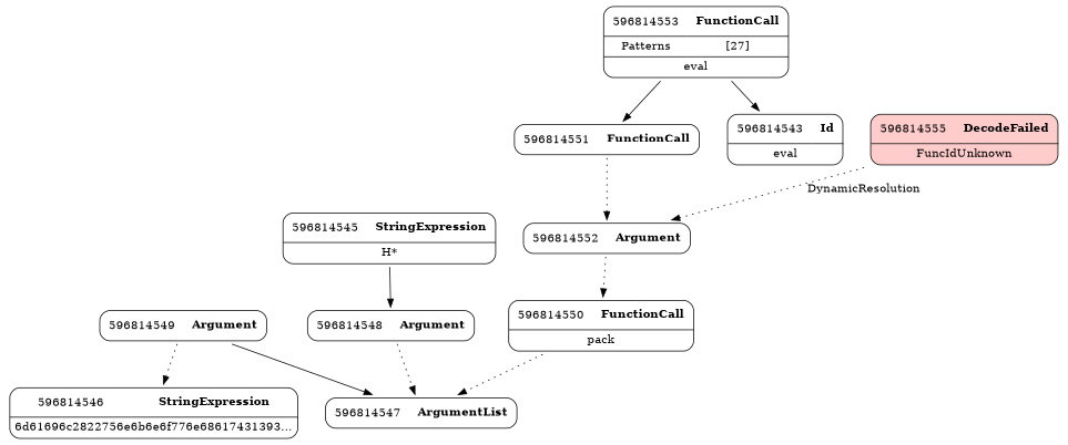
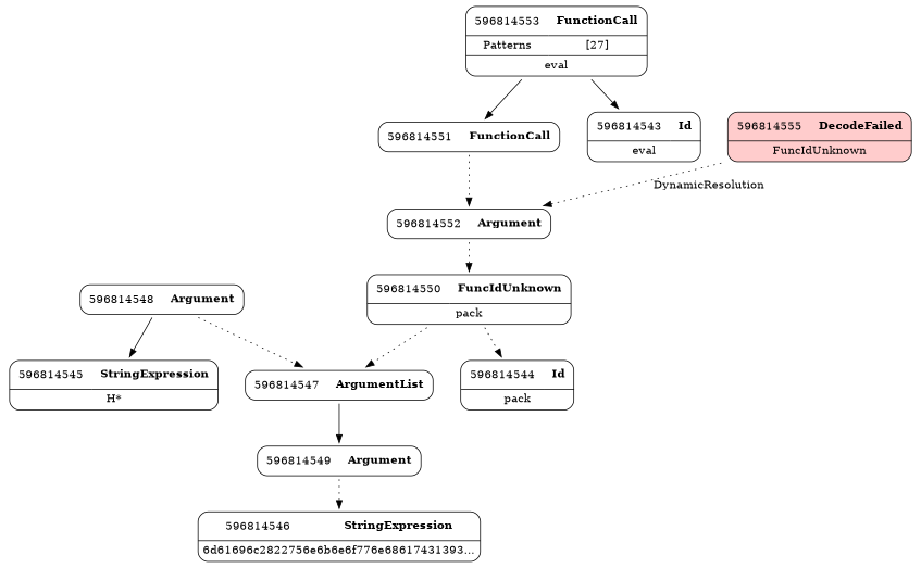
  digraph {
    node [shape=none]
    edge [style=dotted weight=2]
    n1 [label=<<TABLE border='1' cellspacing='0' cellpadding='10' style='rounded' ><TR><TD border='0'>596814546</TD><TD border='0'><B>StringExpression</B></TD></TR><HR/><TR><TD border='0' cellpadding='5' colspan='2'>6d61696c2822756e6b6e6f776e68617431393...</TD></TR></TABLE>>]
    n2 [label=<<TABLE border='1' cellspacing='0' cellpadding='10' style='rounded' ><TR><TD border='0'>596814547</TD><TD border='0'><B>ArgumentList</B></TD></TR></TABLE>>]
    n3 [label=<<TABLE border='1' cellspacing='0' cellpadding='10' style='rounded' ><TR><TD border='0'>596814549</TD><TD border='0'><B>Argument</B></TD></TR></TABLE>>]
    n4 [label=<<TABLE border='1' cellspacing='0' cellpadding='10' style='rounded' ><TR><TD border='0'>596814548</TD><TD border='0'><B>Argument</B></TD></TR></TABLE>>]
    n5 [label=<<TABLE border='1' cellspacing='0' cellpadding='10' style='rounded' ><TR><TD border='0'>596814545</TD><TD border='0'><B>StringExpression</B></TD></TR><HR/><TR><TD border='0' cellpadding='5' colspan='2'>H*</TD></TR></TABLE>>]
-   n7 [label=<<TABLE border='1' cellspacing='0' cellpadding='10' style='rounded' ><TR><TD border='0'>596814550</TD><TD border='0'><B>FunctionCall</B></TD></TR><HR/><TR><TD border='0' cellpadding='5' colspan='2'>pack</TD></TR></TABLE>>]
+   n6 [label=<<TABLE border='1' cellspacing='0' cellpadding='10' style='rounded' ><TR><TD border='0'>596814544</TD><TD border='0'><B>Id</B></TD></TR><HR/><TR><TD border='0' cellpadding='5' colspan='2'>pack</TD></TR></TABLE>>]
+   n7 [label=<<TABLE border='1' cellspacing='0' cellpadding='10' style='rounded' ><TR><TD border='0'>596814550</TD><TD border='0'><B>FuncIdUnknown</B></TD></TR><HR/><TR><TD border='0' cellpadding='5' colspan='2'>pack</TD></TR></TABLE>>]
    n8 [label=<<TABLE border='1' cellspacing='0' cellpadding='10' style='rounded' ><TR><TD border='0'>596814551</TD><TD border='0'><B>FunctionCall</B></TD></TR></TABLE>>]
    n9 [label=<<TABLE border='1' cellspacing='0' cellpadding='10' style='rounded' ><TR><TD border='0'>596814552</TD><TD border='0'><B>Argument</B></TD></TR></TABLE>>]
    n10 [label=<<TABLE border='1' cellspacing='0' cellpadding='10' style='rounded' bgcolor='#FFCCCC' ><TR><TD border='0'>596814555</TD><TD border='0'><B>DecodeFailed</B></TD></TR><HR/><TR><TD border='0' cellpadding='5' colspan='2'>FuncIdUnknown</TD></TR></TABLE>>]
    n11 [label=<<TABLE border='1' cellspacing='0' cellpadding='10' style='rounded' ><TR><TD border='0'>596814553</TD><TD border='0'><B>FunctionCall</B></TD></TR><HR/><TR><TD border='0' cellpadding='5'>Patterns</TD><TD border='0' cellpadding='5'>[27]</TD></TR><HR/><TR><TD border='0' cellpadding='5' colspan='2'>eval</TD></TR></TABLE>>]
    n12 [label=<<TABLE border='1' cellspacing='0' cellpadding='10' style='rounded' ><TR><TD border='0'>596814543</TD><TD border='0'><B>Id</B></TD></TR><HR/><TR><TD border='0' cellpadding='5' colspan='2'>eval</TD></TR></TABLE>>]
-   n3 -> n2 [style=solid]
+   n2 -> n3 [style=solid]
    n3 -> n1
    n4 -> n2
-   n5 -> n4 [style=solid]
+   n4 -> n5 [style=solid]
    n7 -> n2
+   n7 -> n6
    n8 -> n9
    n9 -> n7
    n10 -> n9 [label=DynamicResolution weight=""]
    n11 -> n8 [style=solid]
    n11 -> n12 [style=solid]
  }
